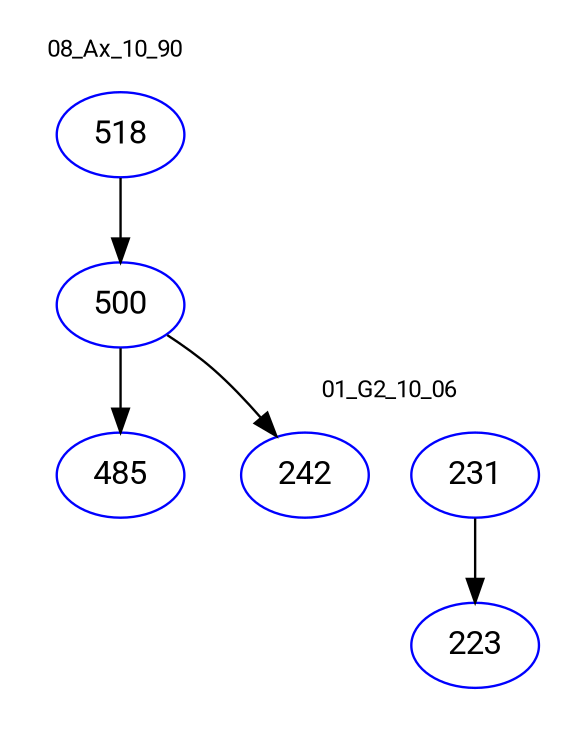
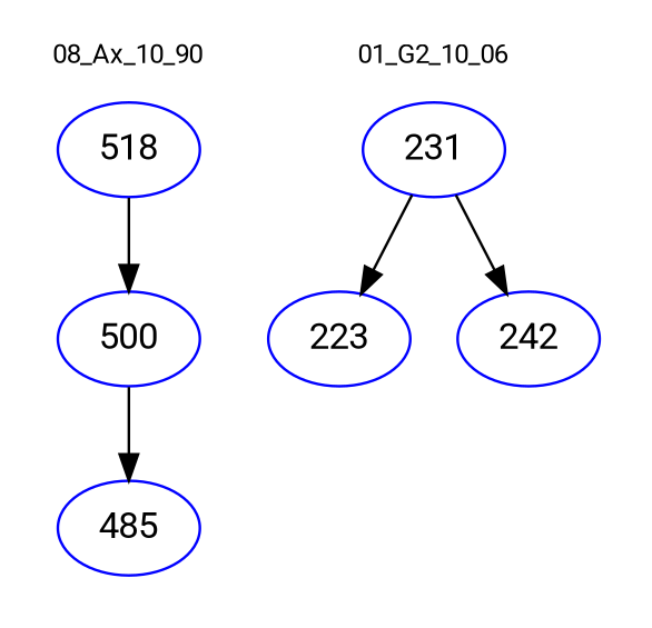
  digraph {
    fontname=Roboto
    node [color=blue fontname=Roboto]
    edge [color=black fontname=Roboto]
    n1 [label=500]
    n2 [label=485]
    n3 [label=518]
    n4 [label=231]
    n5 [label=223]
    n6 [label=242]
    subgraph cluster_1 {
      color=white
      fontsize=10
      label="08_Ax_10_90"
      n1
      n2
      n3
    }
    subgraph cluster_2 {
      color=white
      fontsize=10
      label="01_G2_10_06"
      n4
      n5
      n6
    }
    n1 -> n2
    n3 -> n1
    n4 -> n5
-   n1 -> n6
+   n4 -> n6
  }
